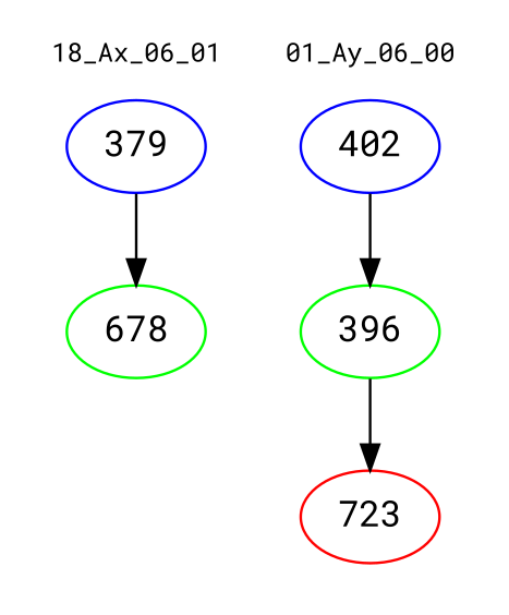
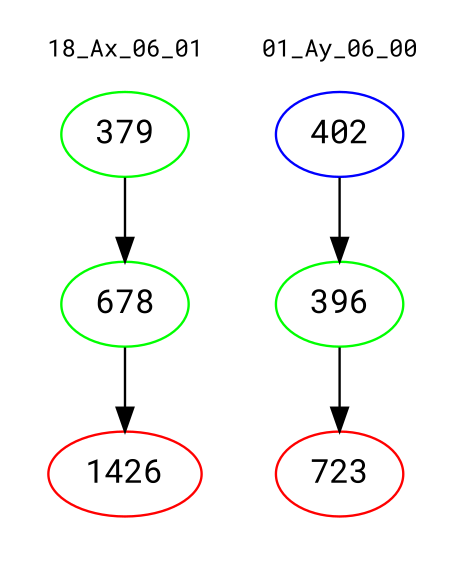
  digraph {
    fontname="Roboto Mono"
    node [color=blue fontname="Roboto Mono"]
    edge [color=black fontname="Roboto Mono"]
-   n1 [label=379]
+   n1 [color=green label=379]
    n2 [color=green label=678]
+   n3 [color=red label=1426]
    n4 [label=402]
    n5 [color=green label=396]
    n6 [color=red label=723]
    subgraph cluster_1 {
      color=white
      fontsize=10
      label="18_Ax_06_01"
      n1
      n2
+     n3
    }
    subgraph cluster_2 {
      color=white
      fontsize=10
      label="01_Ay_06_00"
      n4
      n5
      n6
    }
    n1 -> n2
+   n2 -> n3
    n4 -> n5
    n5 -> n6
  }
